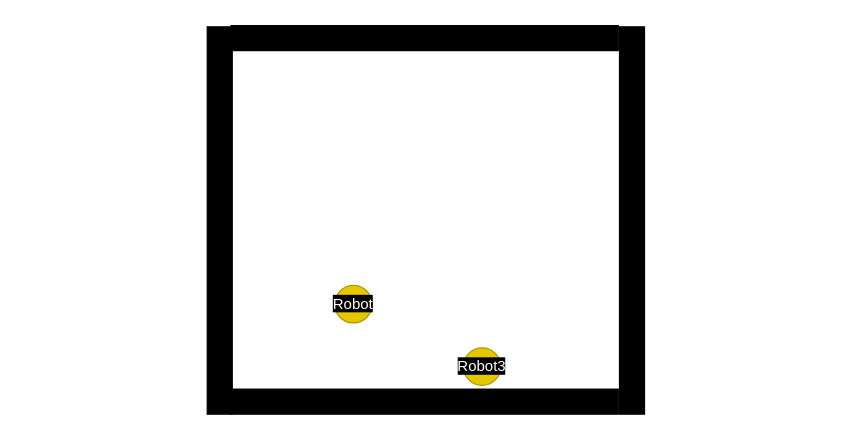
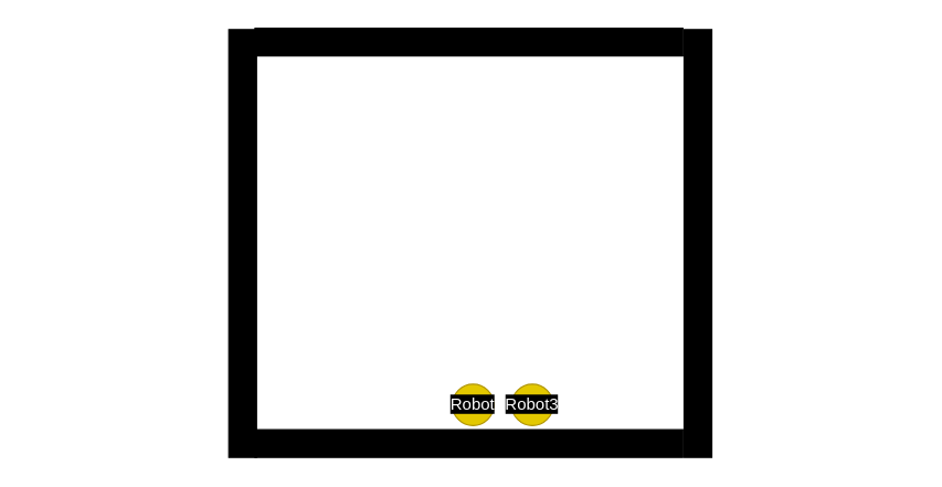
  <mxCell id="0" />
  <mxCell id="1" parent="0" />
  <mxCell id="2" value="" style="rounded=0;whiteSpace=wrap;html=1;fillColor=#000000;" parent="1" vertex="1"><mxGeometry x="184" y="311" width="310" height="20" as="geometry" /></mxCell>
  <mxCell id="3" value="" style="rounded=0;whiteSpace=wrap;html=1;rotation=90;fillColor=#000000;" parent="1" vertex="1"><mxGeometry y="166" width="310" height="20" as="geometry" x="20" /></mxCell>
  <mxCell id="4" value="" style="rounded=0;whiteSpace=wrap;html=1;rotation=90;fillColor=#000000;" parent="1" vertex="1"><mxGeometry x="350" y="166" width="310" height="20" as="geometry" /></mxCell>
- <mxCell id="5" value="&lt;span style=&quot;background-color: rgb(0 , 0 , 0)&quot;&gt;Robot&lt;/span&gt;" style="ellipse;whiteSpace=wrap;html=1;aspect=fixed;fillColor=#e3c800;strokeColor=#B09500;fontColor=#ffffff;" parent="1" vertex="1"><mxGeometry x="267" y="228" width="30" height="30" as="geometry" /></mxCell>
+ <mxCell id="5" value="&lt;span style=&quot;background-color: rgb(0 , 0 , 0)&quot;&gt;Robot&lt;/span&gt;" style="ellipse;whiteSpace=wrap;html=1;aspect=fixed;fillColor=#e3c800;strokeColor=#B09500;fontColor=#ffffff;" parent="1" vertex="1"><mxGeometry x="327" y="278" width="30" height="30" as="geometry" /></mxCell>
  <mxCell id="6" value="" style="rounded=0;whiteSpace=wrap;html=1;fillColor=#000000;" parent="1" vertex="1"><mxGeometry x="184" y="20" width="310" height="20" as="geometry" /></mxCell>
  <mxCell id="7" value="&lt;span style=&quot;background-color: rgb(0 , 0 , 0)&quot;&gt;Robot3&lt;br&gt;&lt;/span&gt;" style="ellipse;whiteSpace=wrap;html=1;aspect=fixed;fillColor=#e3c800;strokeColor=#B09500;fontColor=#ffffff;" parent="1" vertex="1"><mxGeometry x="370" y="278" width="30" height="30" as="geometry" /></mxCell>
